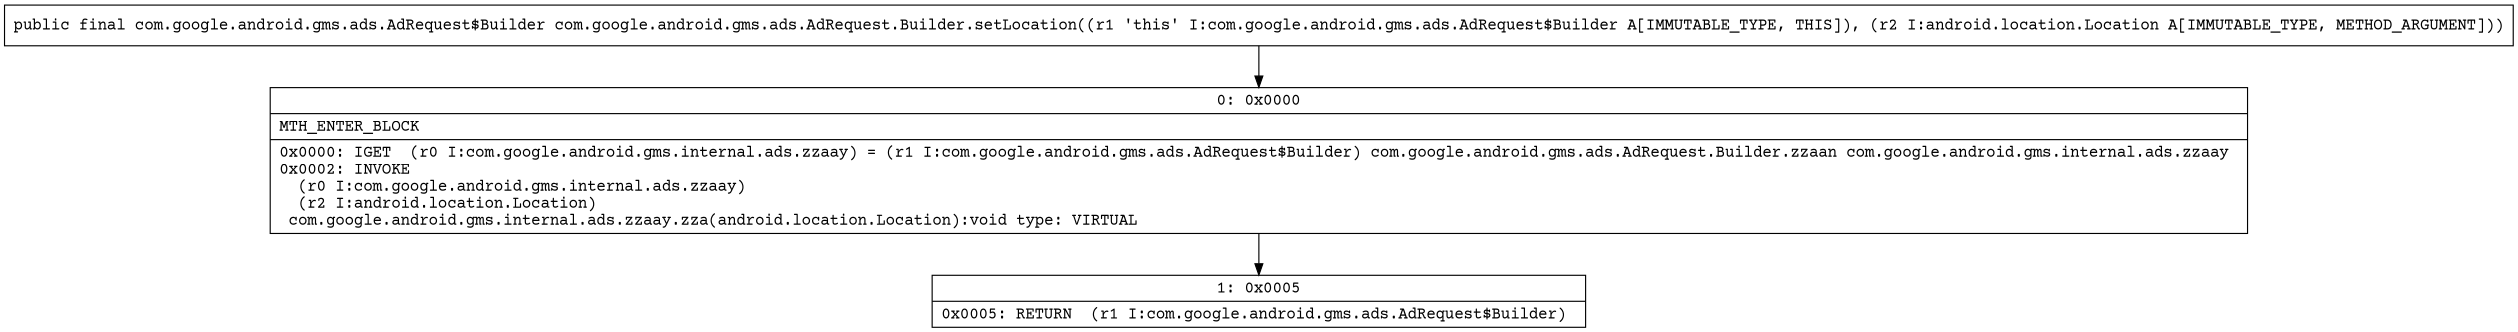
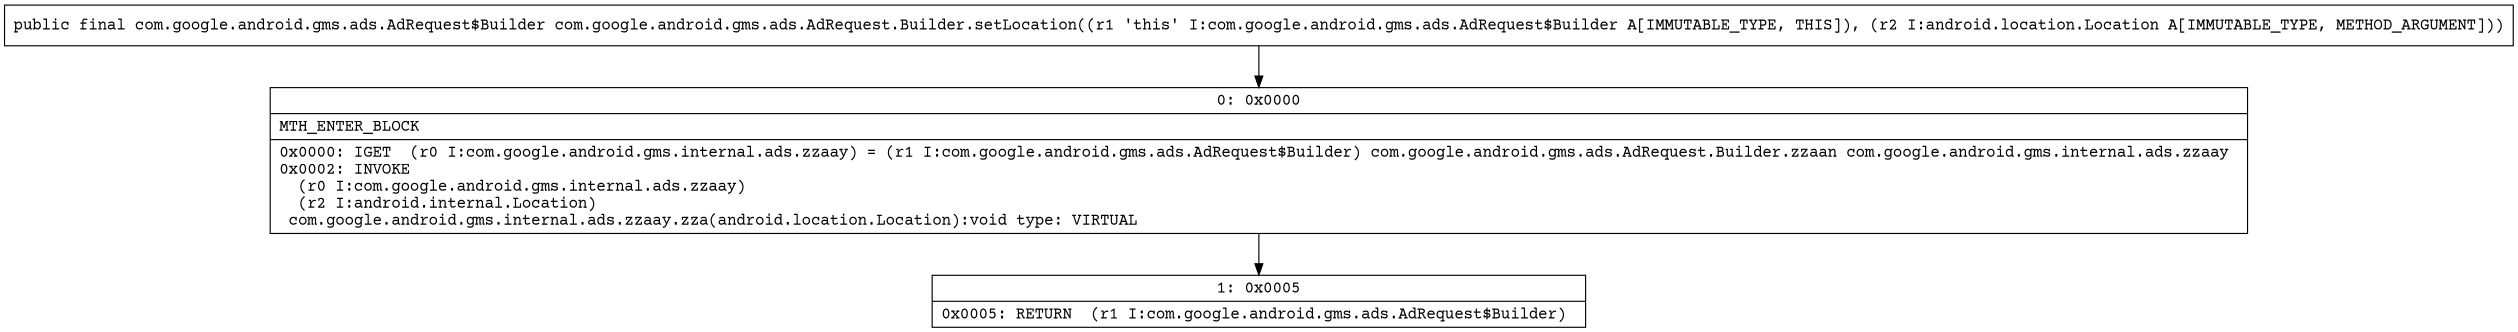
  digraph {
    fontname="Courier Prime"
    node [shape=record fontname="Courier Prime"]
    edge [fontname="Courier Prime"]
-   n1 [label="{0\:\ 0x0000|MTH_ENTER_BLOCK\l|0x0000: IGET  (r0 I:com.google.android.gms.internal.ads.zzaay) = (r1 I:com.google.android.gms.ads.AdRequest$Builder) com.google.android.gms.ads.AdRequest.Builder.zzaan com.google.android.gms.internal.ads.zzaay \l0x0002: INVOKE  \l  (r0 I:com.google.android.gms.internal.ads.zzaay)\l  (r2 I:android.location.Location)\l com.google.android.gms.internal.ads.zzaay.zza(android.location.Location):void type: VIRTUAL \l}"]
+   n1 [label="{0\:\ 0x0000|MTH_ENTER_BLOCK\l|0x0000: IGET  (r0 I:com.google.android.gms.internal.ads.zzaay) = (r1 I:com.google.android.gms.ads.AdRequest$Builder) com.google.android.gms.ads.AdRequest.Builder.zzaan com.google.android.gms.internal.ads.zzaay \l0x0002: INVOKE  \l  (r0 I:com.google.android.gms.internal.ads.zzaay)\l  (r2 I:android.internal.Location)\l com.google.android.gms.internal.ads.zzaay.zza(android.location.Location):void type: VIRTUAL \l}"]
    n2 [label="{1\:\ 0x0005|0x0005: RETURN  (r1 I:com.google.android.gms.ads.AdRequest$Builder) \l}"]
    n3 [label="{public final com.google.android.gms.ads.AdRequest$Builder com.google.android.gms.ads.AdRequest.Builder.setLocation((r1 'this' I:com.google.android.gms.ads.AdRequest$Builder A[IMMUTABLE_TYPE, THIS]), (r2 I:android.location.Location A[IMMUTABLE_TYPE, METHOD_ARGUMENT])) }"]
    n1 -> n2
    n3 -> n1
  }
